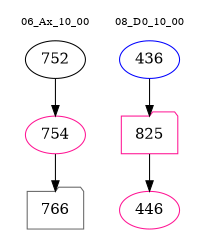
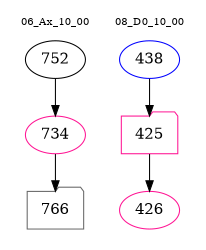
  digraph {
    node [color=deeppink shape=ellipse]
    edge [color=black]
    n1 [color=black label=752]
-   n2 [label=754]
+   n2 [label=734]
    n3 [color=gray40 label=766 shape=folder]
-   n4 [color=blue label=436]
-   n5 [label=825 shape=folder]
-   n6 [label=446]
+   n4 [color=blue label=438]
+   n5 [label=425 shape=folder]
+   n6 [label=426]
    subgraph cluster_1 {
      color=white
      fontsize=10
      label="06_Ax_10_00"
      n1
      n2
      n3
    }
    subgraph cluster_2 {
      color=white
      fontsize=10
      label="08_D0_10_00"
      n4
      n5
      n6
    }
    n1 -> n2
    n2 -> n3
    n4 -> n5
    n5 -> n6
  }
